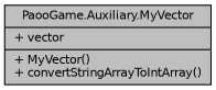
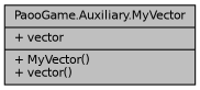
  digraph {
-   n1 [color=black fillcolor=grey75 fontcolor=black fontname=Helvetica fontsize=10 height=0.2 label="{PaooGame.Auxiliary.MyVector\n|+ vector\l|+ MyVector()\l+ convertStringArrayToIntArray()\l}" shape=record style=filled width=0.4]
+   n1 [color=black fillcolor=grey75 fontcolor=black fontname=Helvetica fontsize=10 height=0.2 label="{PaooGame.Auxiliary.MyVector\n|+ vector\l|+ MyVector()\l+ vector()\l}" shape=record style=filled width=0.4]
  }
